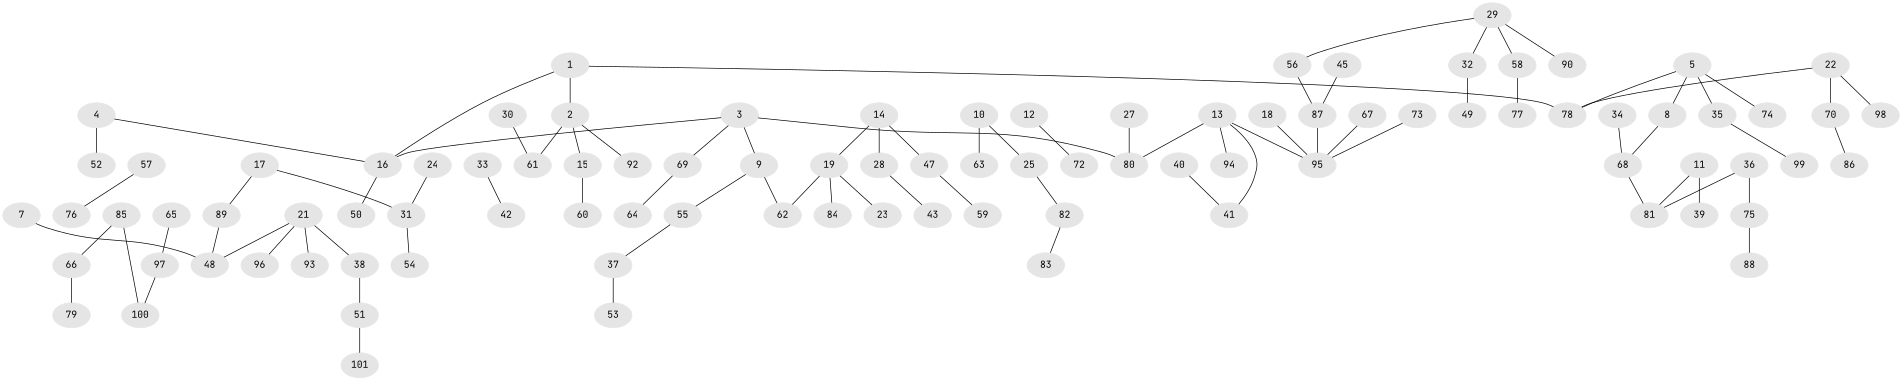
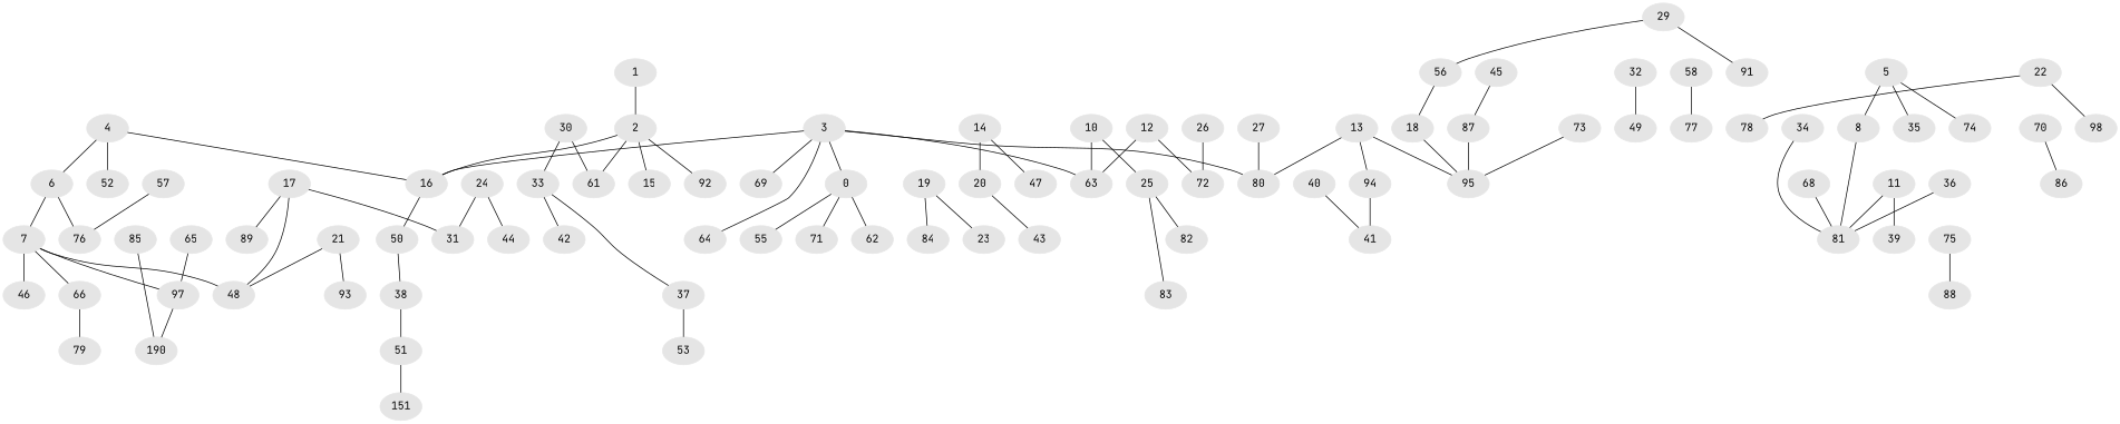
  graph {
    fontname="JetBrains Mono"
    node [color=gray90 fontname="JetBrains Mono" style=filled]
    edge [fontname="JetBrains Mono" weight=1.0]
    1
    2
    16
    78
    15
    61
    92
    50
-   60
    3
-   9
+   9 [label=0]
    63
    64
    69
    80
    55
    62
+   71
    4
+   6
    52
    7
    76
    5
    8
    35
    74
    81
-   99
+   46
    48
    66
    97
    79
-   100
+   100 [label=190]
    10
    25
    82
    11
    39
    12
    72
    13
    41
    94
    95
    14
    19
-   20 [label=28]
+   20
    47
    23
    84
    43
-   59
    17
    89
    31
    24
+   44
    18
    21
    38
    93
-   96
    51
    22
    70
    98
    86
-   54
    83
+   26
    27
    29
    32
    56
    58
-   90
+   90 [label=91]
    49
    87
    77
    30
    33
    37
    42
    53
    34
    36
    75
    88
-   101
+   101 [label=151]
    40
    45
    57
    65
-   67
    68
    73
    85
    1 -- 2
-   1 -- 16
-   1 -- 78
+   2 -- 16
    2 -- 15
    2 -- 61
    2 -- 92
    16 -- 50
-   15 -- 60
    3 -- 16
    3 -- 9
-   69 -- 64
+   3 -- 63
+   3 -- 64
    3 -- 69
    3 -- 80
    9 -- 55
    9 -- 62
+   9 -- 71
    4 -- 16
+   4 -- 6
    4 -- 52
+   6 -- 7
+   6 -- 76
+   7 -- 46
    7 -- 48
-   85 -- 66
-   5 -- 78
+   7 -- 66
+   7 -- 97
    5 -- 8
    5 -- 35
    5 -- 74
-   8 -- 68
-   35 -- 99
+   8 -- 81
    66 -- 79
    97 -- 100
    10 -- 63
    10 -- 25
    25 -- 82
-   82 -- 83
+   25 -- 83
    11 -- 81
    11 -- 39
+   12 -- 63
    12 -- 72
    13 -- 80
-   13 -- 41
+   94 -- 41
    13 -- 94
    13 -- 95
-   14 -- 19
    14 -- 20
    14 -- 47
-   19 -- 62
    19 -- 23
    19 -- 84
    20 -- 43
-   47 -- 59
-   89 -- 48
+   17 -- 48
    17 -- 89
    17 -- 31
-   31 -- 54
    24 -- 31
+   24 -- 44
    18 -- 95
    21 -- 48
-   21 -- 38
+   50 -- 38
    21 -- 93
-   21 -- 96
    38 -- 51
    51 -- 101
    22 -- 78
-   22 -- 70
    22 -- 98
    70 -- 86
+   26 -- 72
    27 -- 80
-   29 -- 32
    29 -- 56
-   29 -- 58
    29 -- 90
    32 -- 49
-   56 -- 87
+   56 -- 18
    58 -- 77
    87 -- 95
    30 -- 61
-   55 -- 37
+   30 -- 33
+   33 -- 37
    33 -- 42
    37 -- 53
-   34 -- 68
+   34 -- 81
    36 -- 81
-   36 -- 75
    75 -- 88
    40 -- 41
    45 -- 87
    57 -- 76
    65 -- 97
-   67 -- 95
    68 -- 81
    73 -- 95
    85 -- 100
  }
